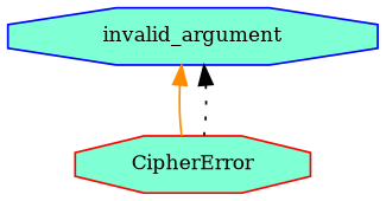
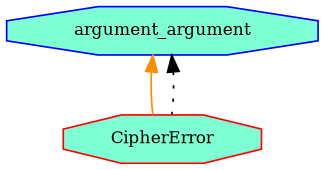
  digraph {
    fontname="DejaVu Serif"
    node [fillcolor=aquamarine fontname="DejaVu Serif" fontsize=10 shape=octagon style=filled]
    edge [dir=back fontname="DejaVu Serif" fontsize=10 labelfontname=Helvetica labelfontsize=10]
    n1 [color=red fontcolor=black height=0.2 label=CipherError width=0.4]
-   n2 [color=blue height=0.2 label=invalid_argument width=0.4]
+   n2 [color=blue height=0.2 label=argument_argument width=0.4]
    n2 -> n1 [color=darkorange style=solid]
    n2 -> n1 [color=black style=dotted]
  }
